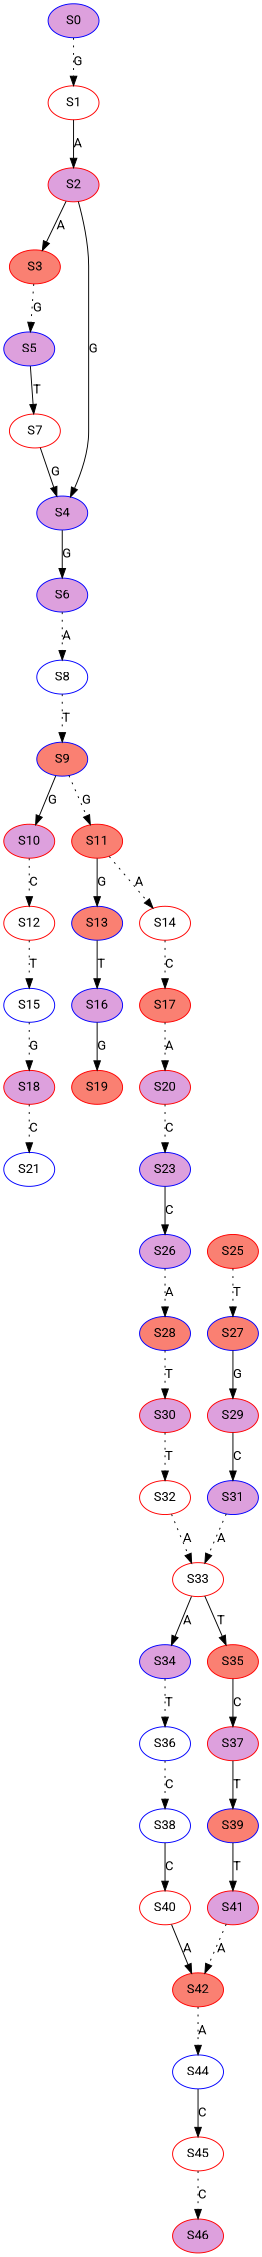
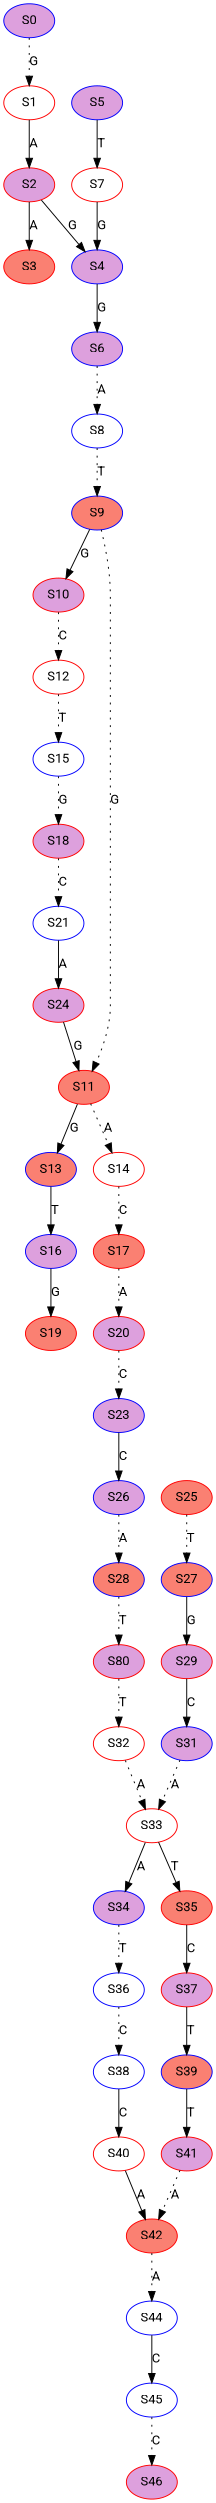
  strict digraph {
    fontname=Roboto
    node [color=red fillcolor=plum fontname=Roboto style=filled]
    edge [fontname=Roboto style=dotted]
    S0 [color=blue]
    S1 [fillcolor=white]
    S2
    S3 [fillcolor=salmon]
    S4 [color=blue]
    S5 [color=blue]
    S6 [color=blue]
    S7 [fillcolor=white]
    S8 [color=blue fillcolor=white]
    S9 [color=blue fillcolor=salmon]
    S10
    S11 [fillcolor=salmon]
    S12 [fillcolor=white]
    S13 [color=blue fillcolor=salmon]
    S14 [fillcolor=white]
    S15 [color=blue fillcolor=white]
    S16 [color=blue]
    S17 [fillcolor=salmon]
    S18
    S19 [fillcolor=salmon]
    S20
    S21 [color=blue fillcolor=white]
    S23 [color=blue]
+   S24
    S26 [color=blue]
    S25 [fillcolor=salmon]
    S27 [color=blue fillcolor=salmon]
    S28 [color=blue fillcolor=salmon]
    S29
-   S30
+   S30 [label=S80]
    S31 [color=blue]
    S32 [fillcolor=white]
    S33 [fillcolor=white]
    S34 [color=blue]
    S35 [fillcolor=salmon]
    S36 [color=blue fillcolor=white]
    S37
    S38 [color=blue fillcolor=white]
    S39 [color=blue fillcolor=salmon]
    S40 [fillcolor=white]
    S41
    S42 [fillcolor=salmon]
    S44 [color=blue fillcolor=white]
-   S45 [fillcolor=white]
+   S45 [color=blue fillcolor=white]
    S46
    S0 -> S1 [label=G]
    S1 -> S2 [label=A style=solid]
    S2 -> S3 [label=A style=solid]
    S2 -> S4 [label=G style=solid]
-   S3 -> S5 [label=G]
    S4 -> S6 [label=G style=solid]
    S5 -> S7 [label=T style=solid]
    S6 -> S8 [label=A]
    S7 -> S4 [label=G style=solid]
    S8 -> S9 [label=T]
    S9 -> S10 [label=G style=solid]
    S9 -> S11 [label=G]
    S10 -> S12 [label=C]
    S11 -> S13 [label=G style=solid]
    S11 -> S14 [label=A]
    S12 -> S15 [label=T]
    S13 -> S16 [label=T style=solid]
    S14 -> S17 [label=C]
    S15 -> S18 [label=G]
    S16 -> S19 [label=G style=solid]
    S17 -> S20 [label=A]
    S18 -> S21 [label=C]
    S20 -> S23 [label=C]
+   S21 -> S24 [label=A style=solid]
    S23 -> S26 [label=C style=solid]
+   S24 -> S11 [label=G style=solid]
    S26 -> S28 [label=A]
    S25 -> S27 [label=T]
    S27 -> S29 [label=G style=solid]
    S28 -> S30 [label=T]
    S29 -> S31 [label=C style=solid]
    S30 -> S32 [label=T]
    S31 -> S33 [label=A]
    S32 -> S33 [label=A]
    S33 -> S34 [label=A style=solid]
    S33 -> S35 [label=T style=solid]
    S34 -> S36 [label=T]
    S35 -> S37 [label=C style=solid]
    S36 -> S38 [label=C]
    S37 -> S39 [label=T style=solid]
    S38 -> S40 [label=C style=solid]
    S39 -> S41 [label=T style=solid]
    S40 -> S42 [label=A style=solid]
    S41 -> S42 [label=A]
    S42 -> S44 [label=A]
    S44 -> S45 [label=C style=solid]
    S45 -> S46 [label=C]
  }
